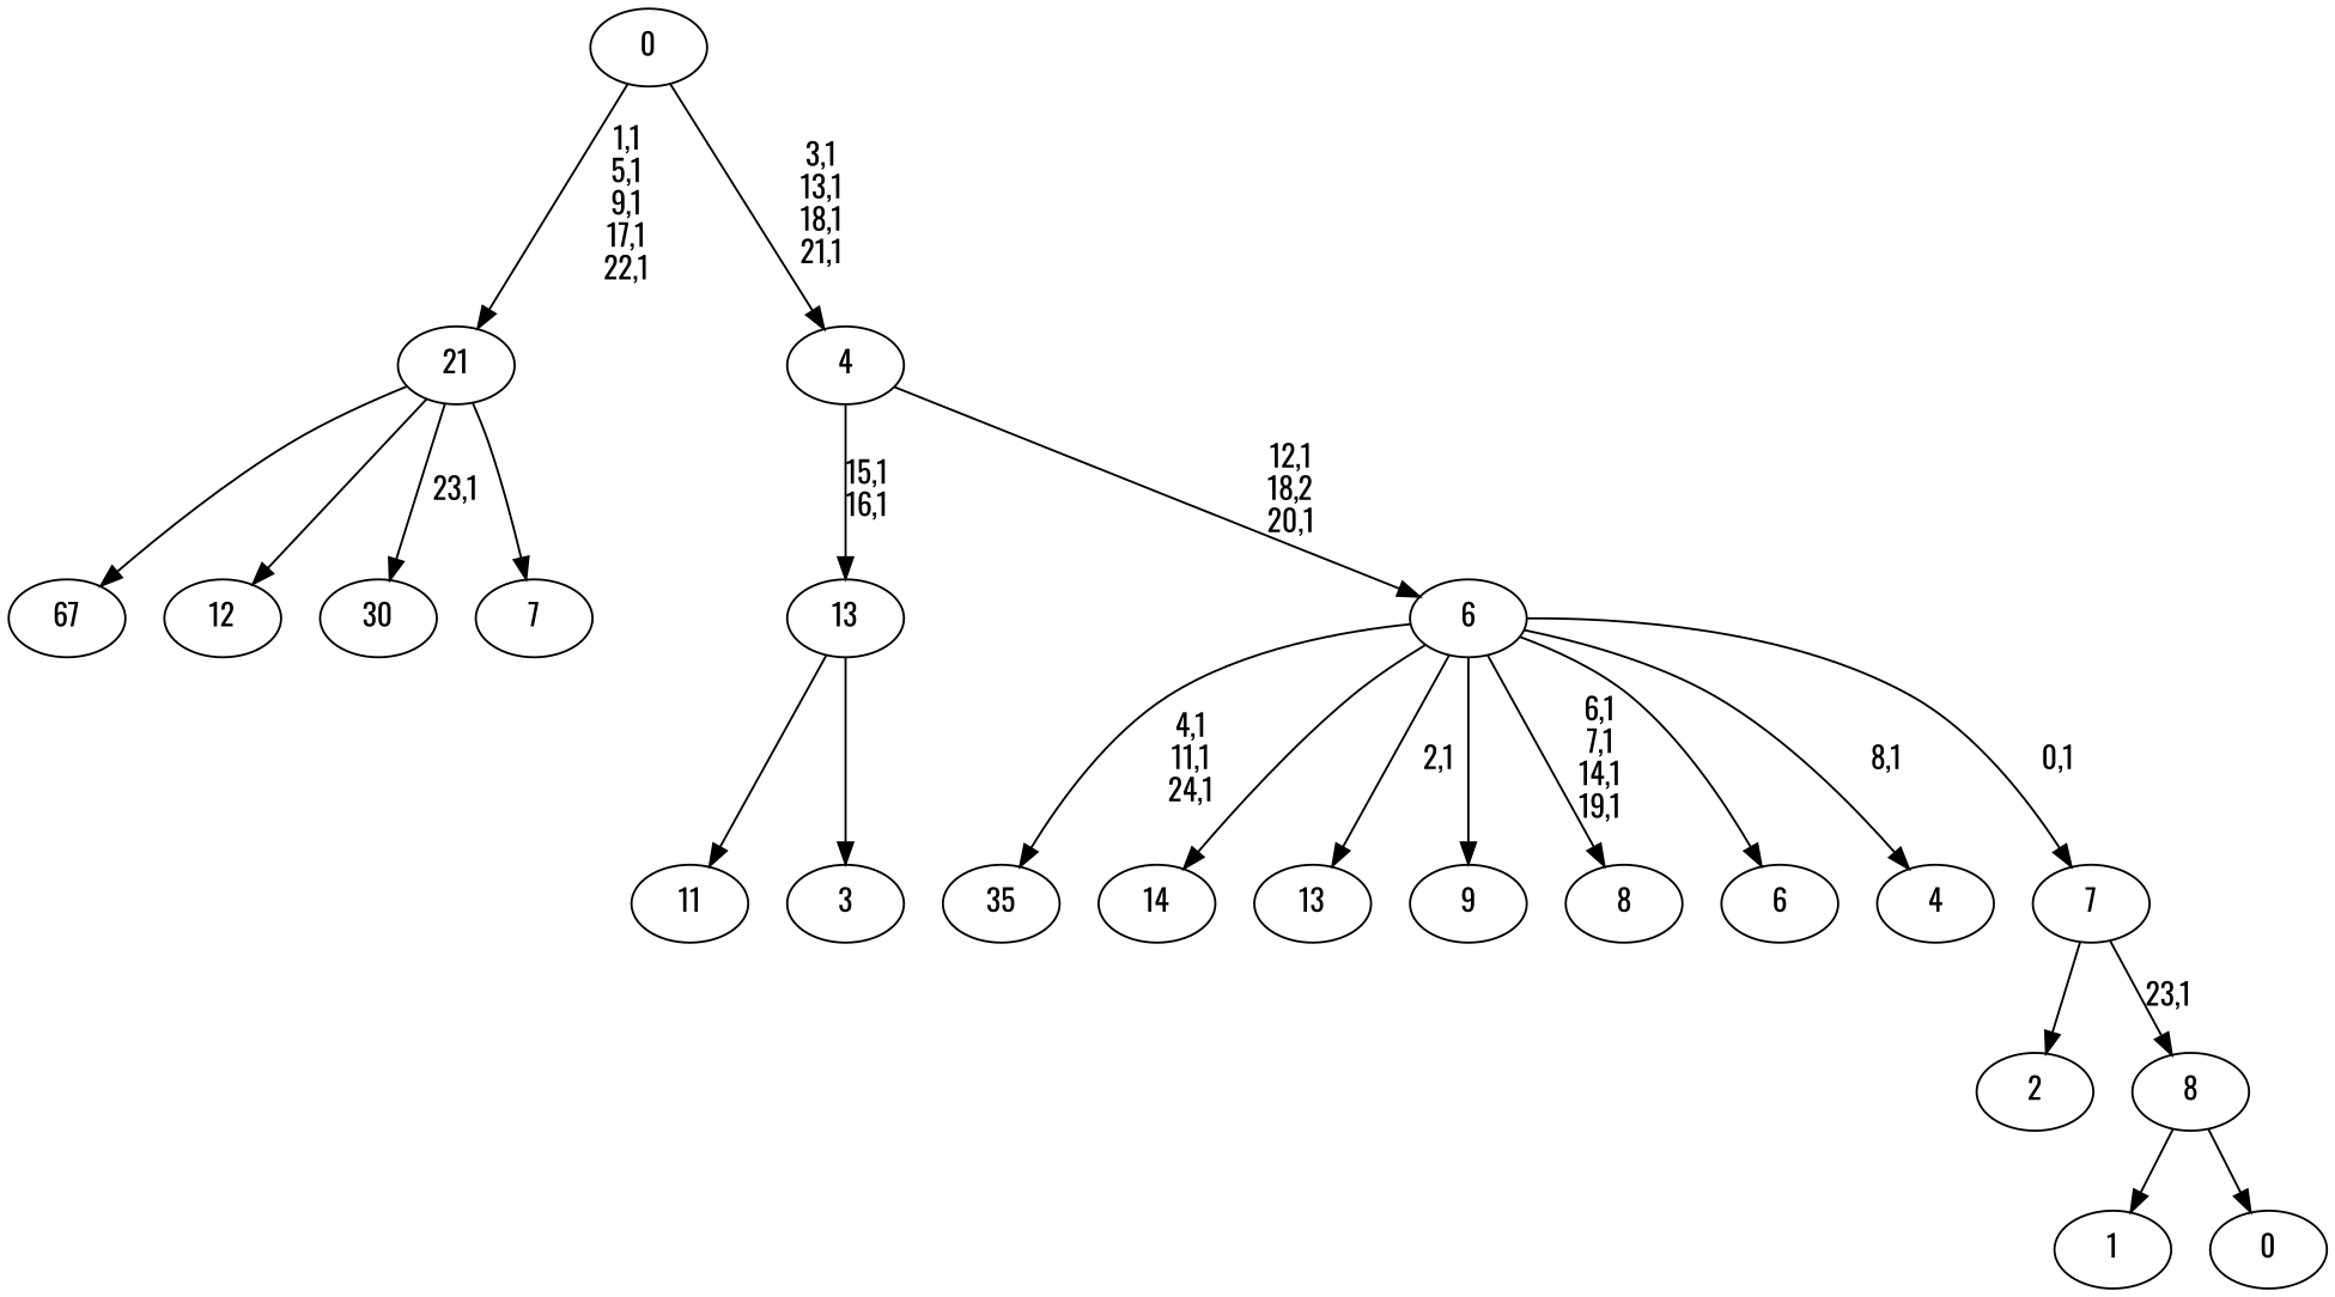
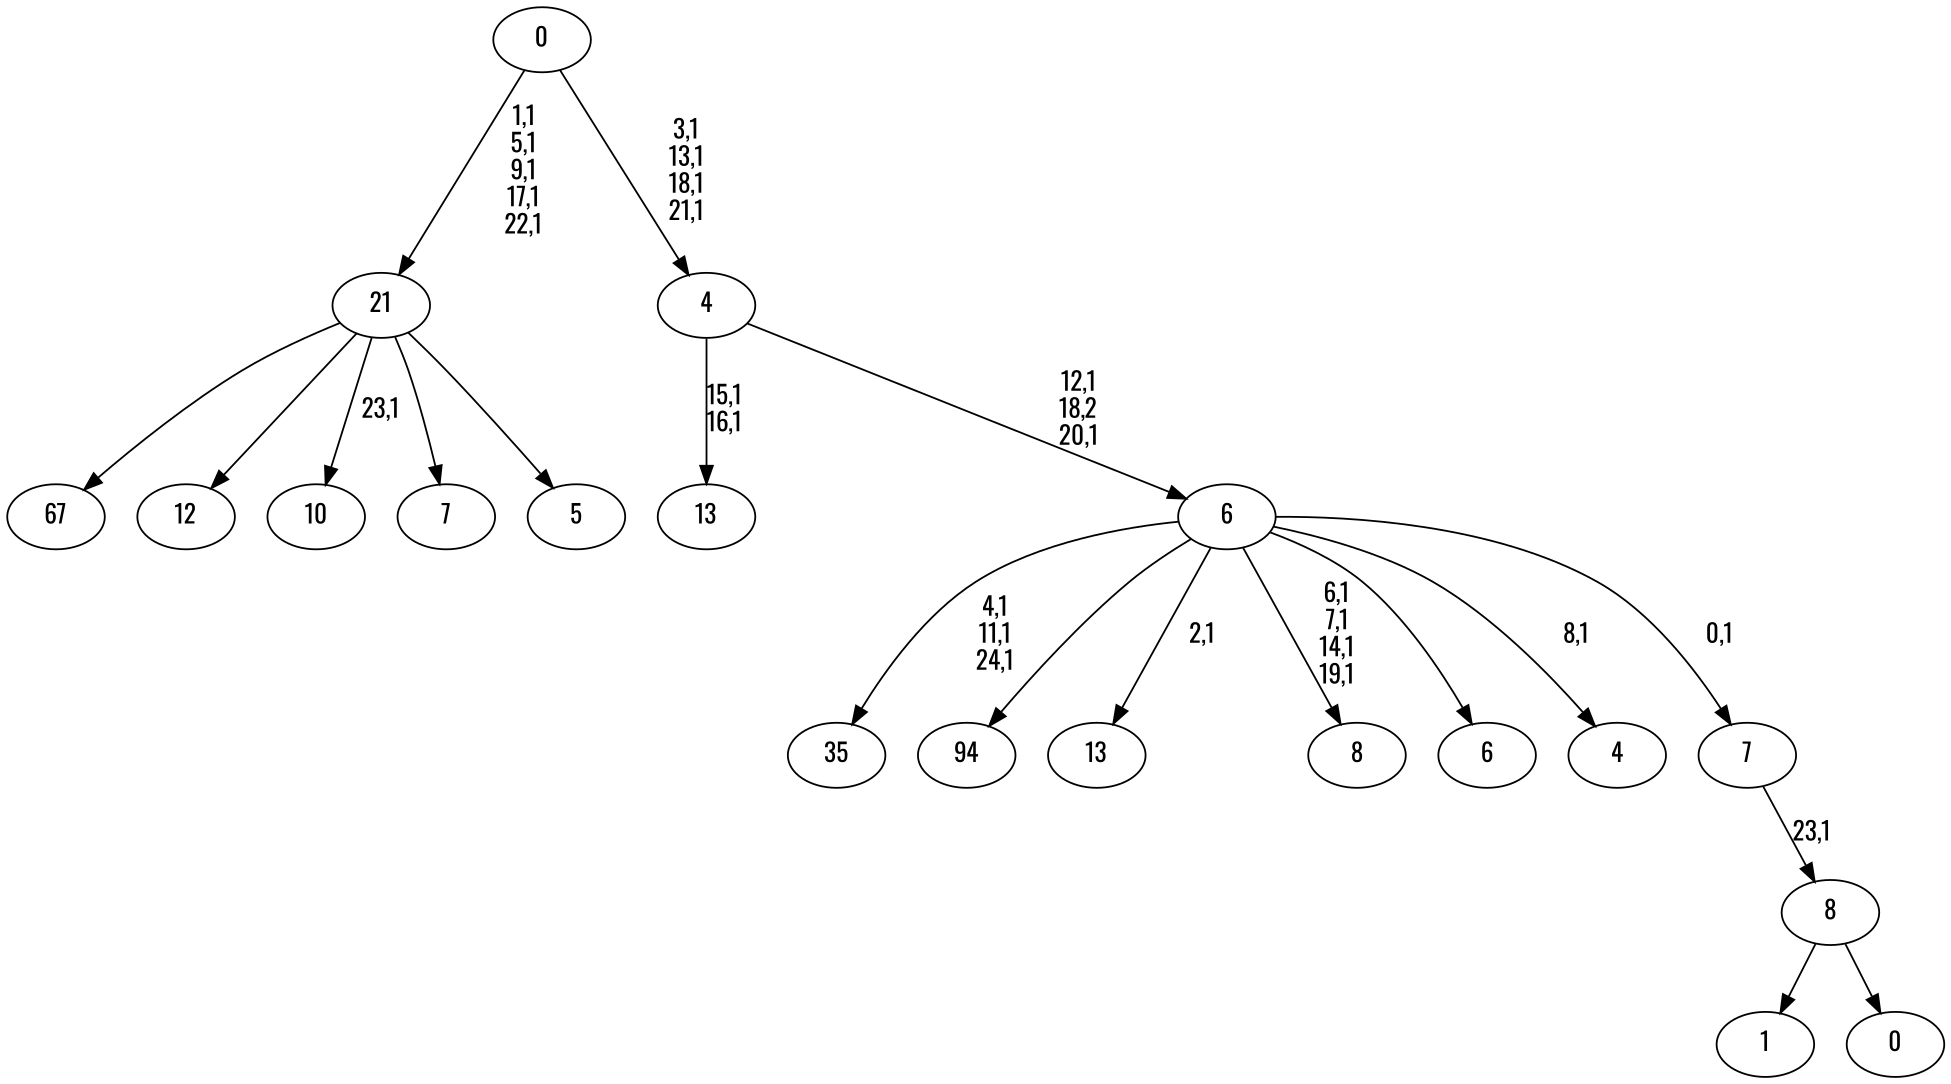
  digraph {
    fontname=Oswald
    node [fontname=Oswald]
    edge [fontname=Oswald]
    n1 [label=67]
    n2 [label=35]
-   n3 [label=14]
+   n3 [label=94]
    n4 [label=13]
    n5 [label=12]
-   n6 [label=11]
-   n7 [label=30]
-   n8 [label=9]
+   n7 [label=10]
    n9 [label=8]
    n10 [label=7]
    n11 [label=6]
+   n12 [label=5]
    21
    n14 [label=4]
-   n15 [label=3]
    13
-   n17 [label=2]
    n18 [label=1]
    n19 [label=0]
    8
    7
    6
    4
    0
    21 -> n1
    21 -> n5
    21 -> n7 [label="23,1"]
    21 -> n10
-   13 -> n6
-   13 -> n15
+   21 -> n12
    8 -> n18
    8 -> n19
-   7 -> n17
    7 -> 8 [label="23,1"]
    6 -> n2 [label="4,1\n11,1\n24,1"]
    6 -> n3
    6 -> n4 [label="2,1"]
-   6 -> n8
    6 -> n9 [label="6,1\n7,1\n14,1\n19,1"]
    6 -> n11
    6 -> n14 [label="8,1"]
    6 -> 7 [label="0,1"]
    4 -> 13 [label="15,1\n16,1"]
    4 -> 6 [label="12,1\n18,2\n20,1"]
    0 -> 21 [label="1,1\n5,1\n9,1\n17,1\n22,1"]
    0 -> 4 [label="3,1\n13,1\n18,1\n21,1"]
  }
